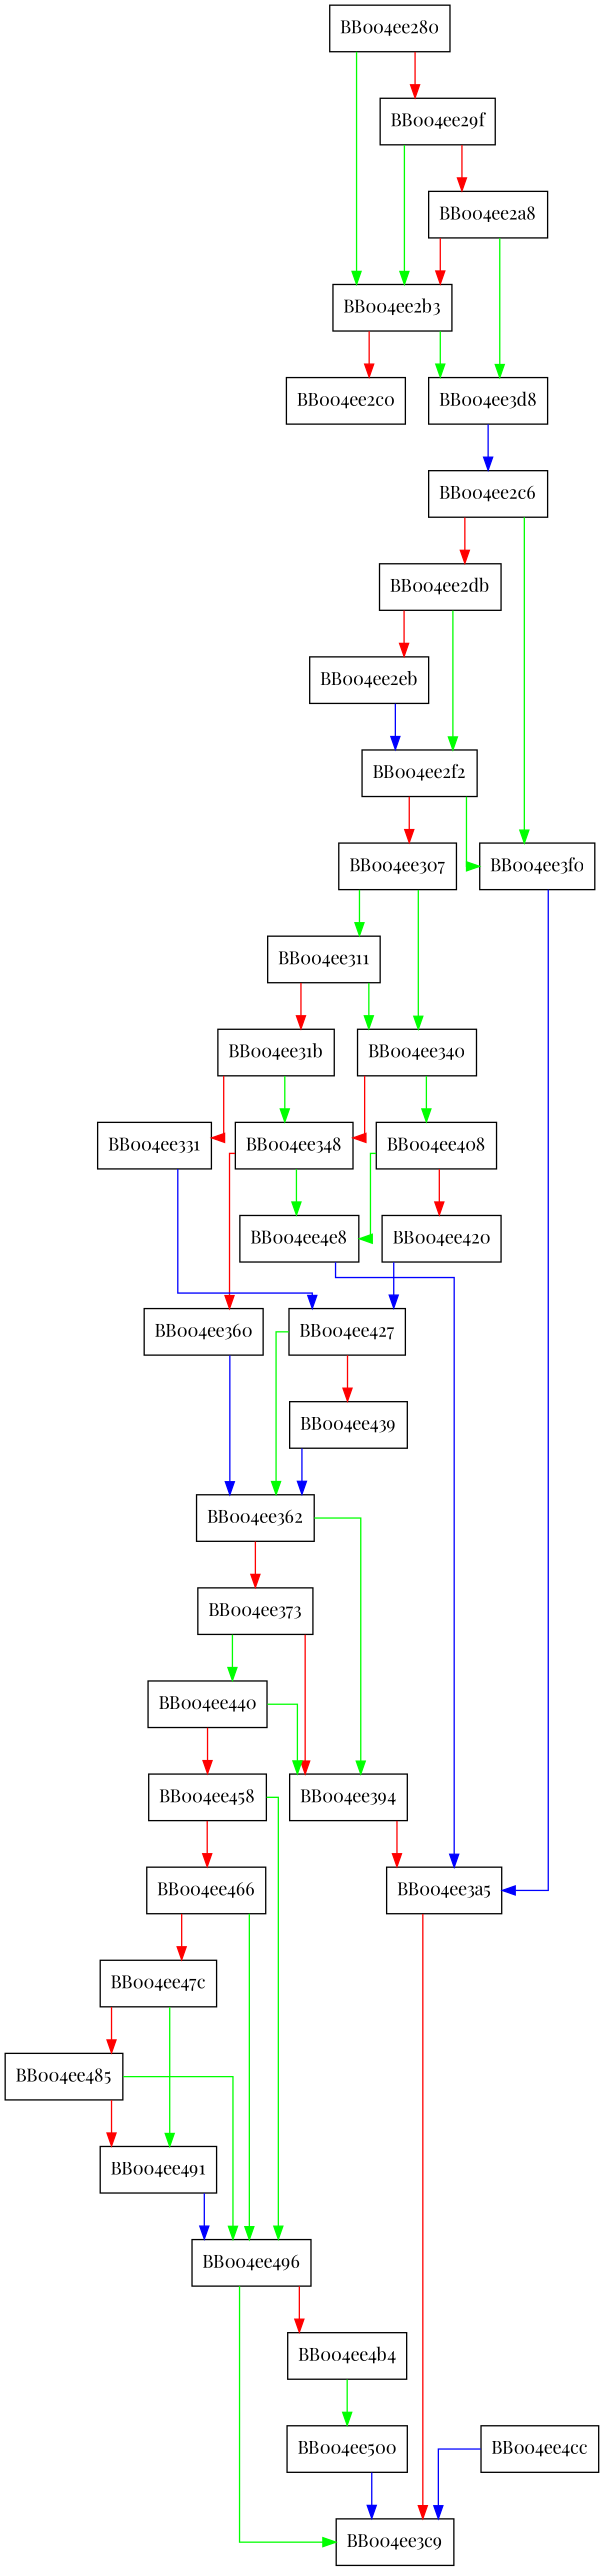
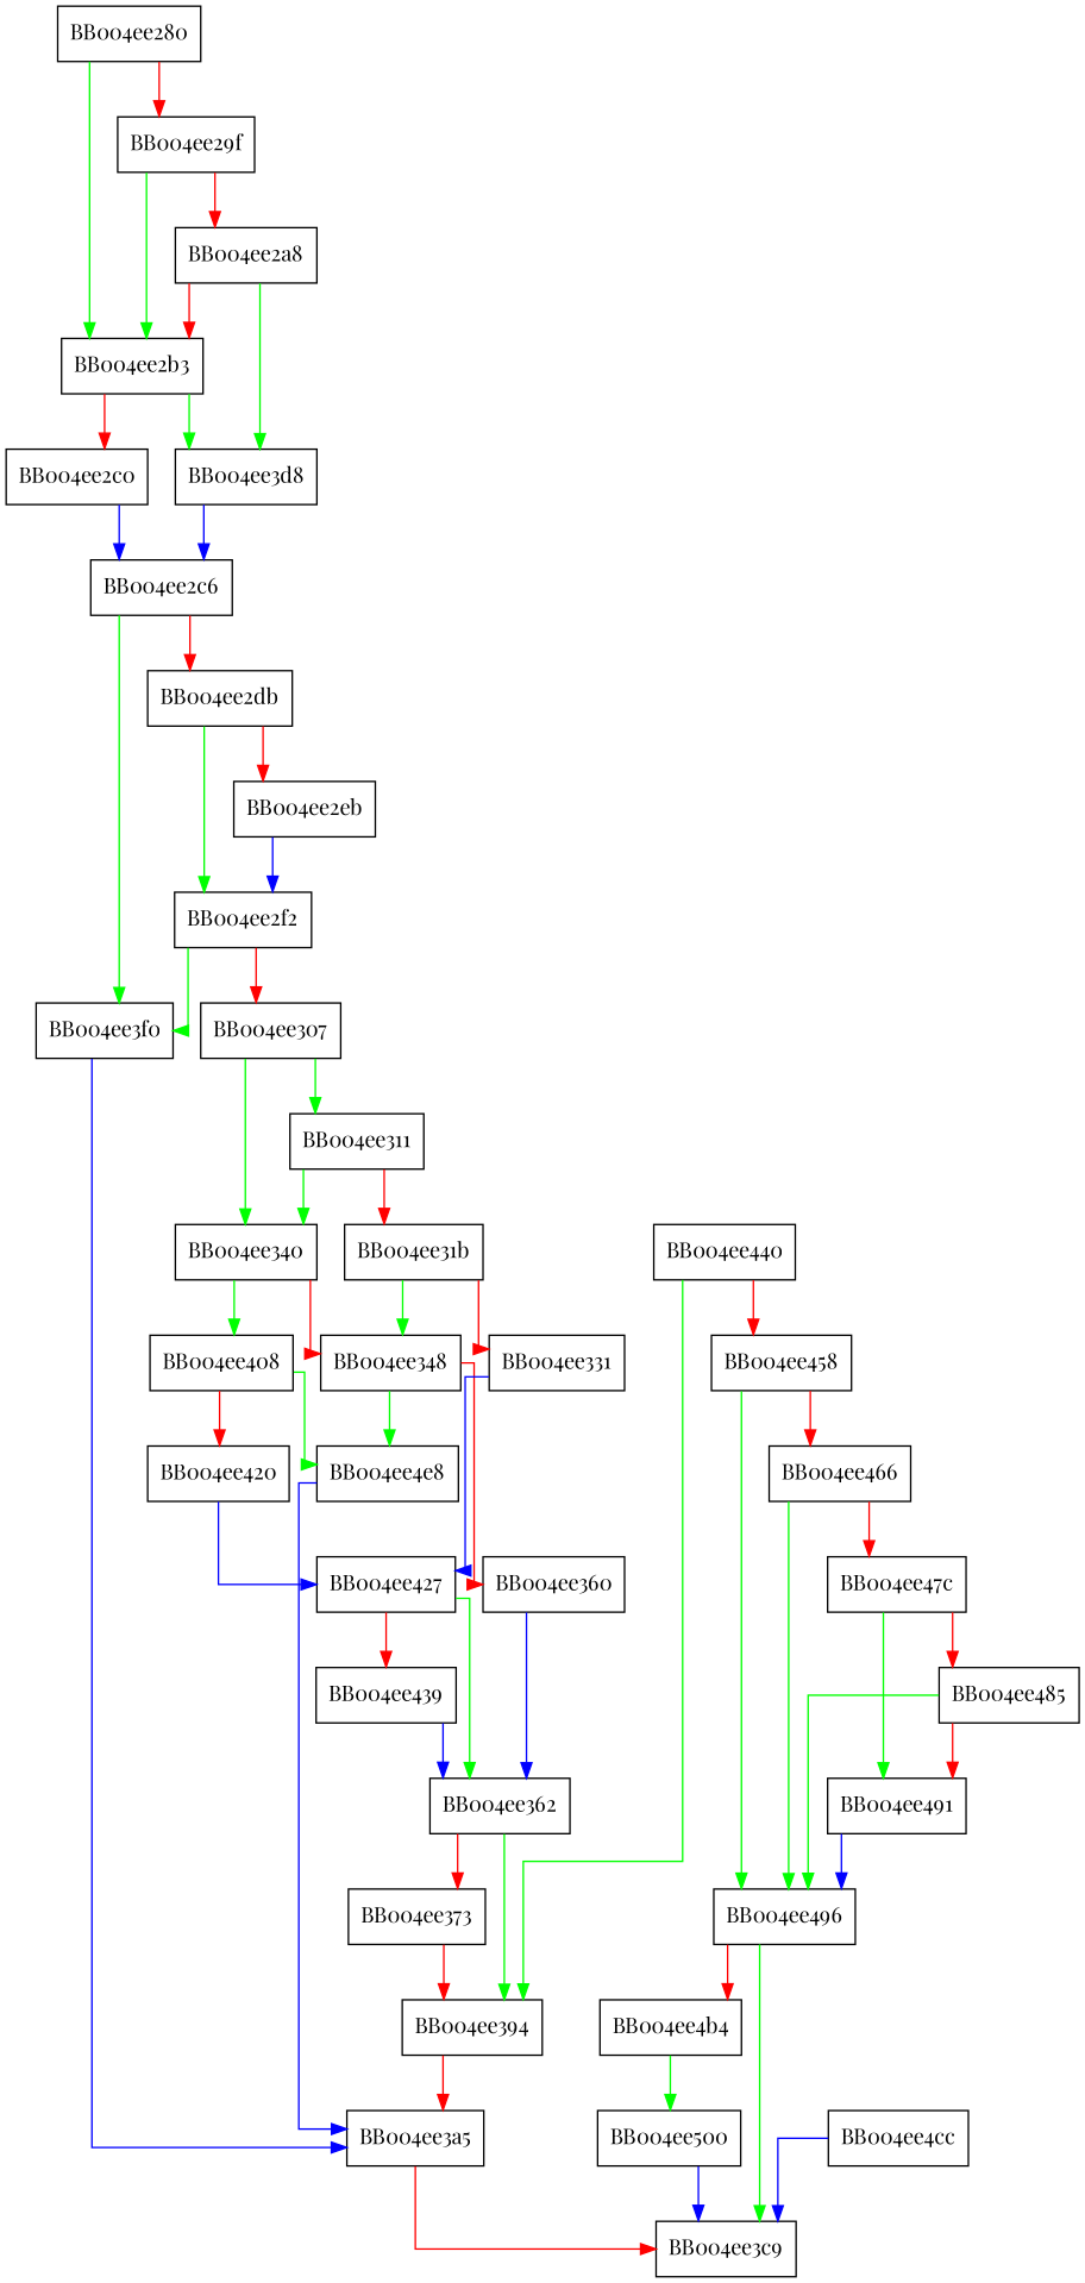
  digraph {
    fontname="Playfair Display"
    splines=ortho
    node [fontname="Playfair Display" shape=box]
    edge [color=green fontname="Playfair Display"]
    BB004ee280
    BB004ee2b3
    BB004ee29f
    BB004ee3d8
    BB004ee2c0
    BB004ee2a8
    BB004ee2c6
    BB004ee3f0
    BB004ee2db
    BB004ee3a5
    BB004ee2f2
    BB004ee2eb
    BB004ee3c9
    BB004ee307
    BB004ee340
    BB004ee311
    BB004ee348
    BB004ee408
    BB004ee31b
    BB004ee4e8
    BB004ee360
    BB004ee420
    BB004ee331
    BB004ee427
    BB004ee362
    BB004ee439
    BB004ee394
    BB004ee373
    BB004ee440
    BB004ee458
    BB004ee496
    BB004ee466
    BB004ee4b4
    BB004ee47c
    BB004ee500
    BB004ee491
    BB004ee485
    BB004ee4cc
    BB004ee280 -> BB004ee2b3
    BB004ee280 -> BB004ee29f [color=red]
    BB004ee2b3 -> BB004ee3d8
    BB004ee2b3 -> BB004ee2c0 [color=red]
    BB004ee29f -> BB004ee2b3
    BB004ee29f -> BB004ee2a8 [color=red]
    BB004ee3d8 -> BB004ee2c6 [color=blue]
+   BB004ee2c0 -> BB004ee2c6 [color=blue]
    BB004ee2a8 -> BB004ee2b3 [color=red]
    BB004ee2a8 -> BB004ee3d8
    BB004ee2c6 -> BB004ee3f0
    BB004ee2c6 -> BB004ee2db [color=red]
    BB004ee3f0 -> BB004ee3a5 [color=blue]
    BB004ee2db -> BB004ee2f2
    BB004ee2db -> BB004ee2eb [color=red]
    BB004ee3a5 -> BB004ee3c9 [color=red]
    BB004ee2f2 -> BB004ee3f0
    BB004ee2f2 -> BB004ee307 [color=red]
    BB004ee2eb -> BB004ee2f2 [color=blue]
    BB004ee307 -> BB004ee340
    BB004ee307 -> BB004ee311
    BB004ee340 -> BB004ee348 [color=red]
    BB004ee340 -> BB004ee408
    BB004ee311 -> BB004ee340
    BB004ee311 -> BB004ee31b [color=red]
    BB004ee348 -> BB004ee4e8
    BB004ee348 -> BB004ee360 [color=red]
    BB004ee408 -> BB004ee4e8
    BB004ee408 -> BB004ee420 [color=red]
    BB004ee31b -> BB004ee348
    BB004ee31b -> BB004ee331 [color=red]
    BB004ee4e8 -> BB004ee3a5 [color=blue]
    BB004ee360 -> BB004ee362 [color=blue]
    BB004ee420 -> BB004ee427 [color=blue]
    BB004ee331 -> BB004ee427 [color=blue]
    BB004ee427 -> BB004ee362
    BB004ee427 -> BB004ee439 [color=red]
    BB004ee362 -> BB004ee394
    BB004ee362 -> BB004ee373 [color=red]
    BB004ee439 -> BB004ee362 [color=blue]
    BB004ee394 -> BB004ee3a5 [color=red]
    BB004ee373 -> BB004ee394 [color=red]
-   BB004ee373 -> BB004ee440
    BB004ee440 -> BB004ee394
    BB004ee440 -> BB004ee458 [color=red]
    BB004ee458 -> BB004ee496
    BB004ee458 -> BB004ee466 [color=red]
    BB004ee496 -> BB004ee3c9
    BB004ee496 -> BB004ee4b4 [color=red]
    BB004ee466 -> BB004ee496
    BB004ee466 -> BB004ee47c [color=red]
    BB004ee4b4 -> BB004ee500
    BB004ee47c -> BB004ee491
    BB004ee47c -> BB004ee485 [color=red]
    BB004ee500 -> BB004ee3c9 [color=blue]
    BB004ee491 -> BB004ee496 [color=blue]
    BB004ee485 -> BB004ee496
    BB004ee485 -> BB004ee491 [color=red]
    BB004ee4cc -> BB004ee3c9 [color=blue]
  }
